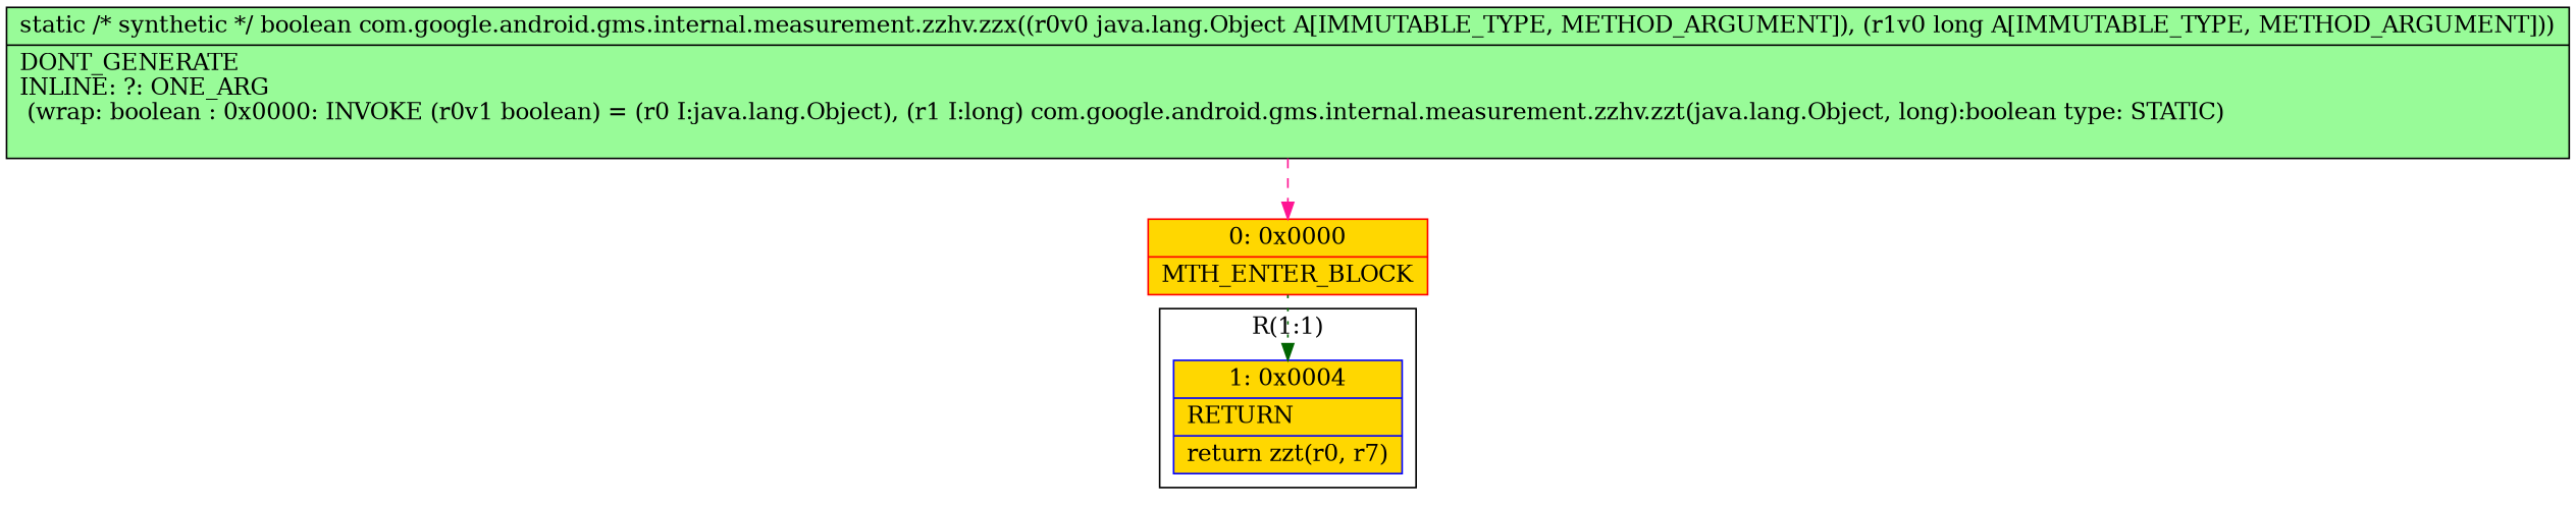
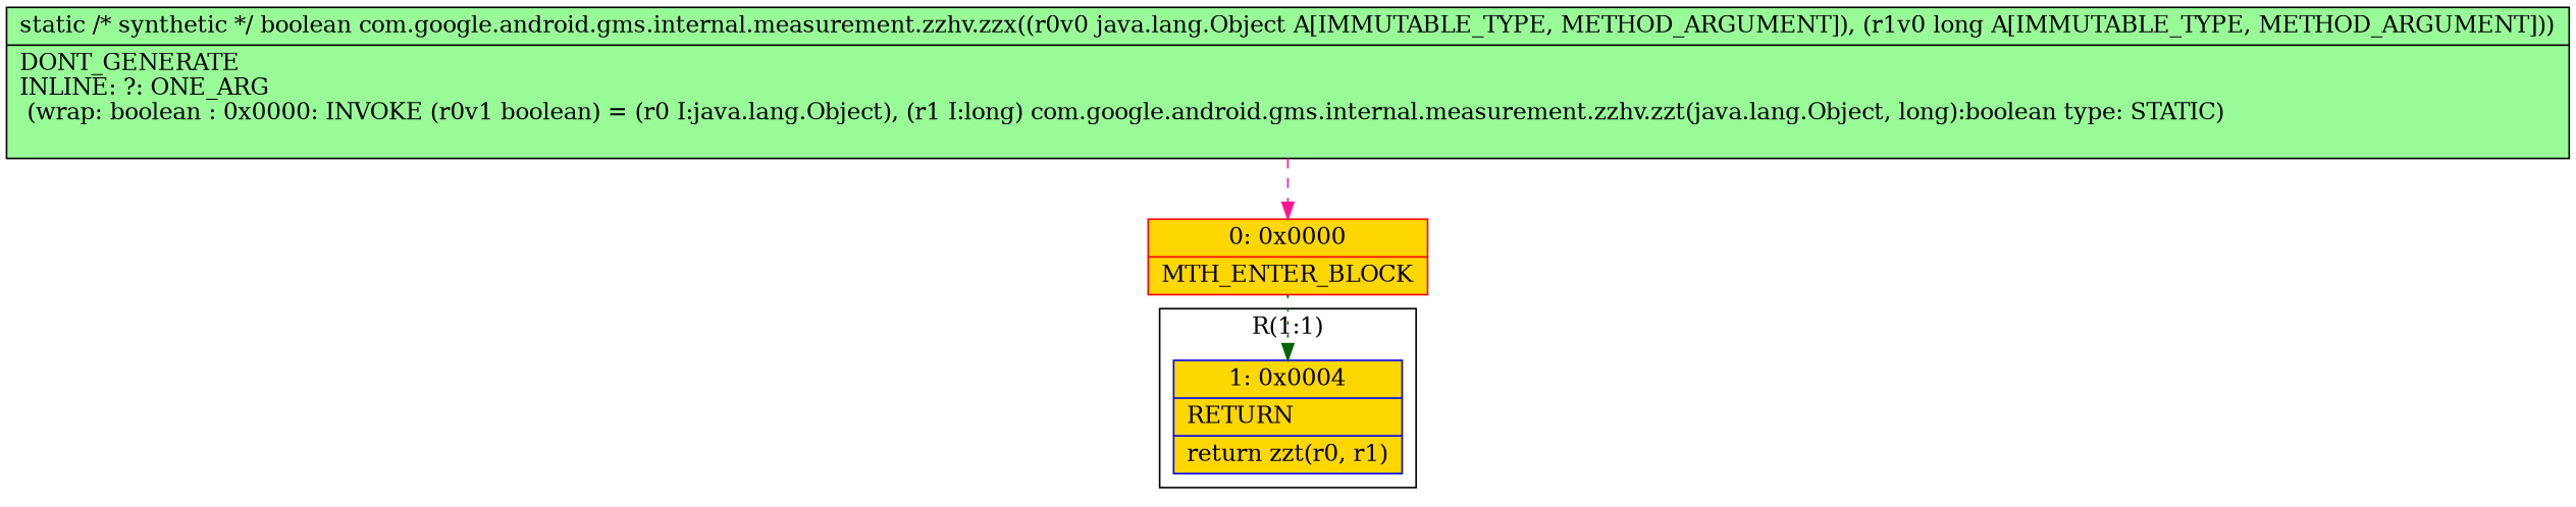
  digraph {
    node [shape=record style=filled fillcolor=gold]
-   n1 [color=blue label="{1\:\ 0x0004|RETURN\l|return zzt(r0, r7)\l}"]
+   n1 [color=blue label="{1\:\ 0x0004|RETURN\l|return zzt(r0, r1)\l}"]
    n2 [color=red label="{0\:\ 0x0000|MTH_ENTER_BLOCK\l}"]
    n3 [label="{static \/* synthetic *\/ boolean com.google.android.gms.internal.measurement.zzhv.zzx((r0v0 java.lang.Object A[IMMUTABLE_TYPE, METHOD_ARGUMENT]), (r1v0 long A[IMMUTABLE_TYPE, METHOD_ARGUMENT]))  | DONT_GENERATE\lINLINE: ?: ONE_ARG  \l  (wrap: boolean : 0x0000: INVOKE  (r0v1 boolean) = (r0 I:java.lang.Object), (r1 I:long) com.google.android.gms.internal.measurement.zzhv.zzt(java.lang.Object, long):boolean type: STATIC)\l\l}" fillcolor=palegreen]
    subgraph cluster_1 {
      label="R(1:1)"
      n1
    }
    n2 -> n1 [color=darkgreen style=dotted]
    n3 -> n2 [color=deeppink style=dashed]
  }
